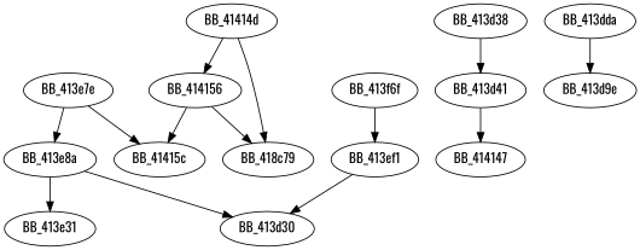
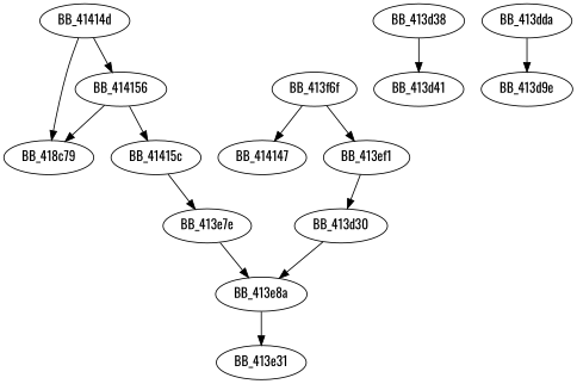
  digraph {
    fontname=Oswald
    node [fontname=Oswald]
    edge [fontname=Oswald]
    BB_413d30
    BB_413e8a
    BB_413d38
    BB_413d41
    BB_413e31
    BB_414147
    BB_413dda
    BB_413d9e
    BB_413e7e
    BB_413ef1
    BB_413f6f
    n12 [label=BB_418c79]
    BB_41414d
    BB_414156
    BB_41415c
-   BB_413e8a -> BB_413d30
+   BB_413d30 -> BB_413e8a
    BB_413e8a -> BB_413e31
    BB_413d38 -> BB_413d41
-   BB_413d41 -> BB_414147
+   BB_413f6f -> BB_414147
    BB_413dda -> BB_413d9e
    BB_413e7e -> BB_413e8a
    BB_413ef1 -> BB_413d30
    BB_413f6f -> BB_413ef1
    BB_41414d -> n12
    BB_41414d -> BB_414156
    BB_414156 -> n12
    BB_414156 -> BB_41415c
-   BB_413e7e -> BB_41415c
+   BB_41415c -> BB_413e7e
  }
